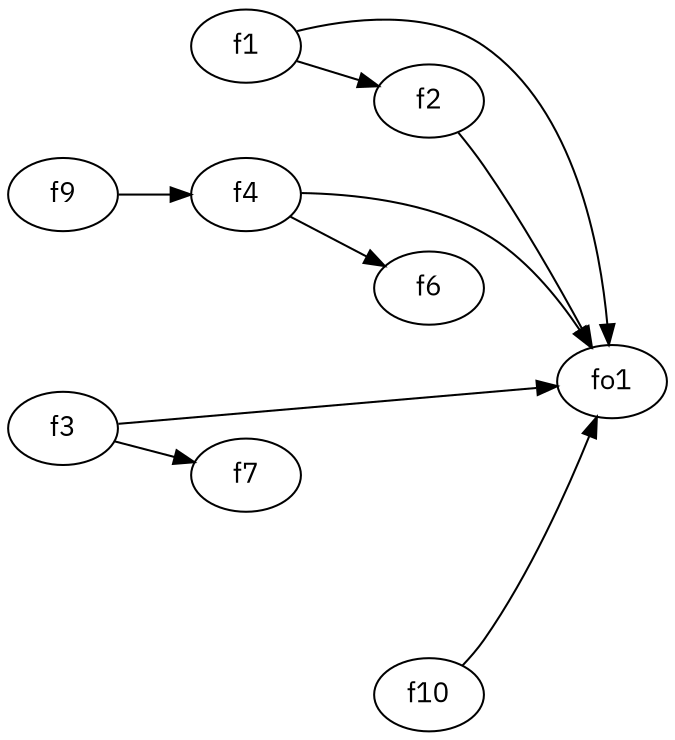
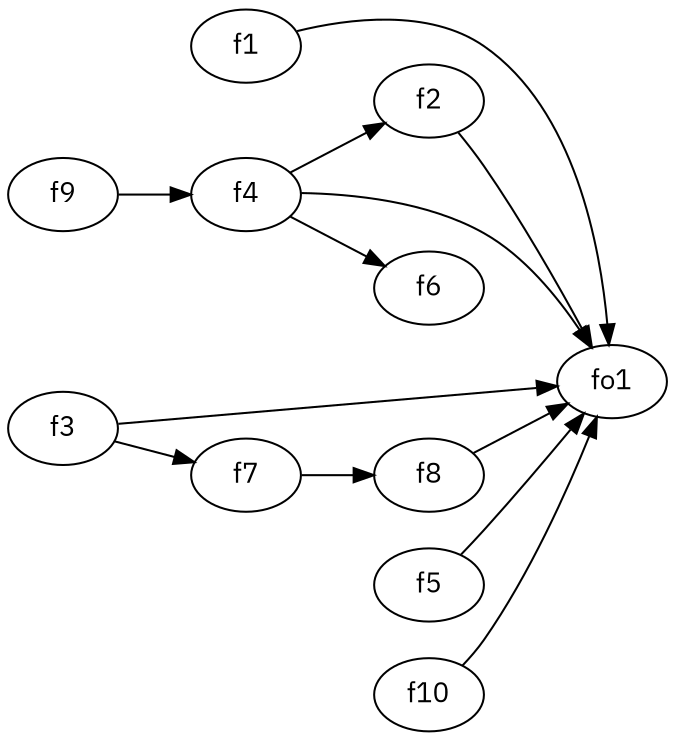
  strict digraph {
    fontname="IBM Plex Sans"
    rankdir=LR
    node [fontname="IBM Plex Sans"]
    edge [fontname="IBM Plex Sans" weight=2]
    f1
    fo1
    f2
    f3
    f7
    f4
    f6
+   f5
+   f8
    f9
    f10
    f1 -> fo1
    f2 -> fo1
    f3 -> fo1
    f3 -> f7
+   f7 -> f8
    f4 -> fo1
-   f1 -> f2
+   f4 -> f2
    f4 -> f6
+   f5 -> fo1
+   f8 -> fo1
    f9 -> f4
    f10 -> fo1
  }
